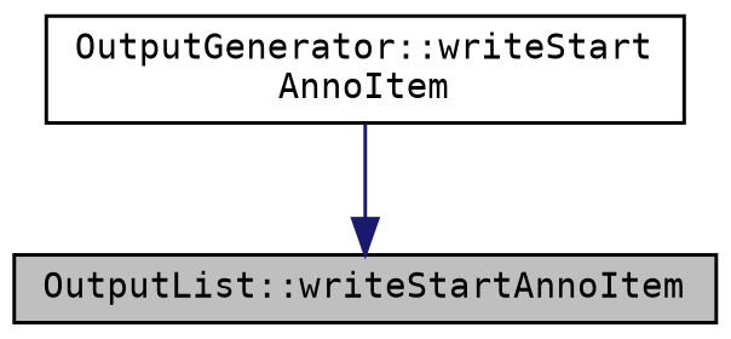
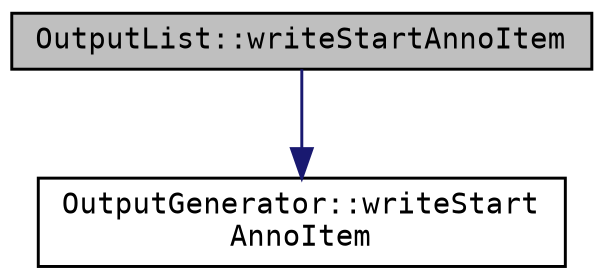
  digraph {
    rankdir=TB
    fontname="DejaVu Sans Mono"
    node [color=black fontname="DejaVu Sans Mono" fontsize=10 shape=record style=filled]
    n1 [fillcolor=grey75 fontcolor=black height=0.2 label="OutputList::writeStartAnnoItem" width=0.4]
    n2 [fillcolor=white height=0.2 label="OutputGenerator::writeStart\lAnnoItem" width=0.4]
-   n2 -> n1 [color=midnightblue fontname="DejaVu Sans Mono" fontsize=10 labelfontname=Helvetica labelfontsize=10 style=solid]
+   n1 -> n2 [color=midnightblue fontname="DejaVu Sans Mono" fontsize=10 labelfontname=Helvetica labelfontsize=10 style=solid]
  }
